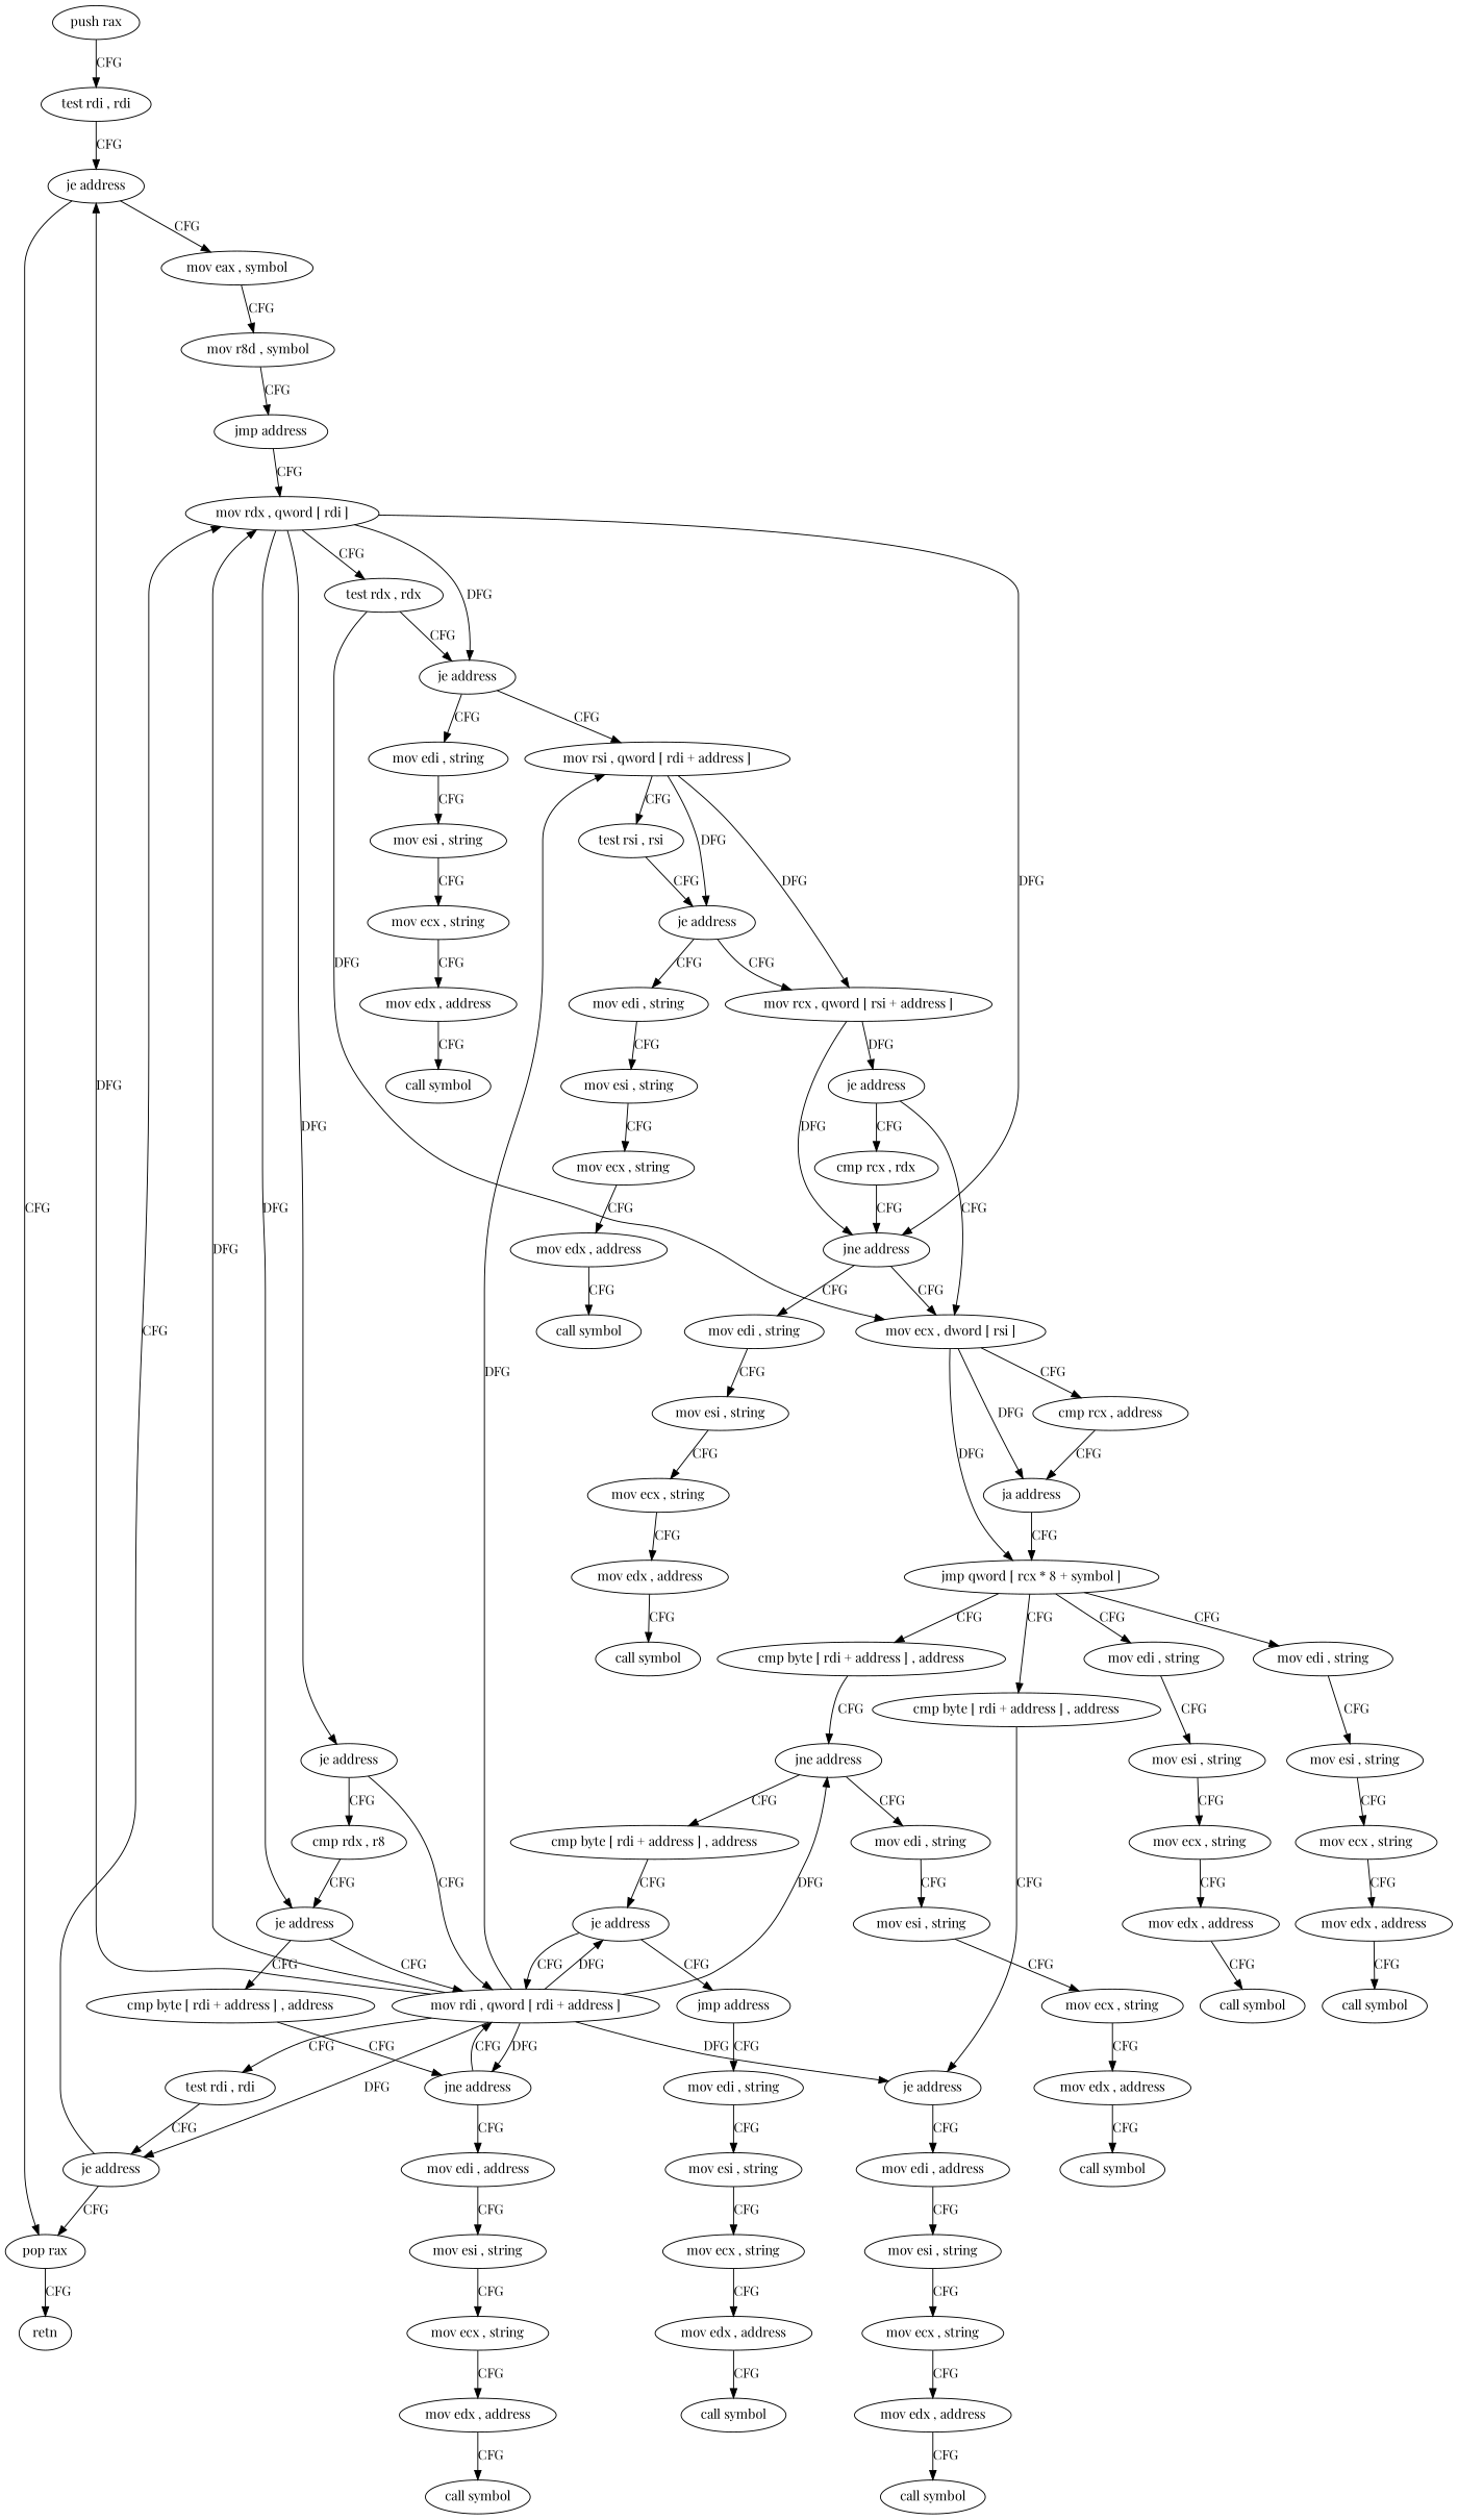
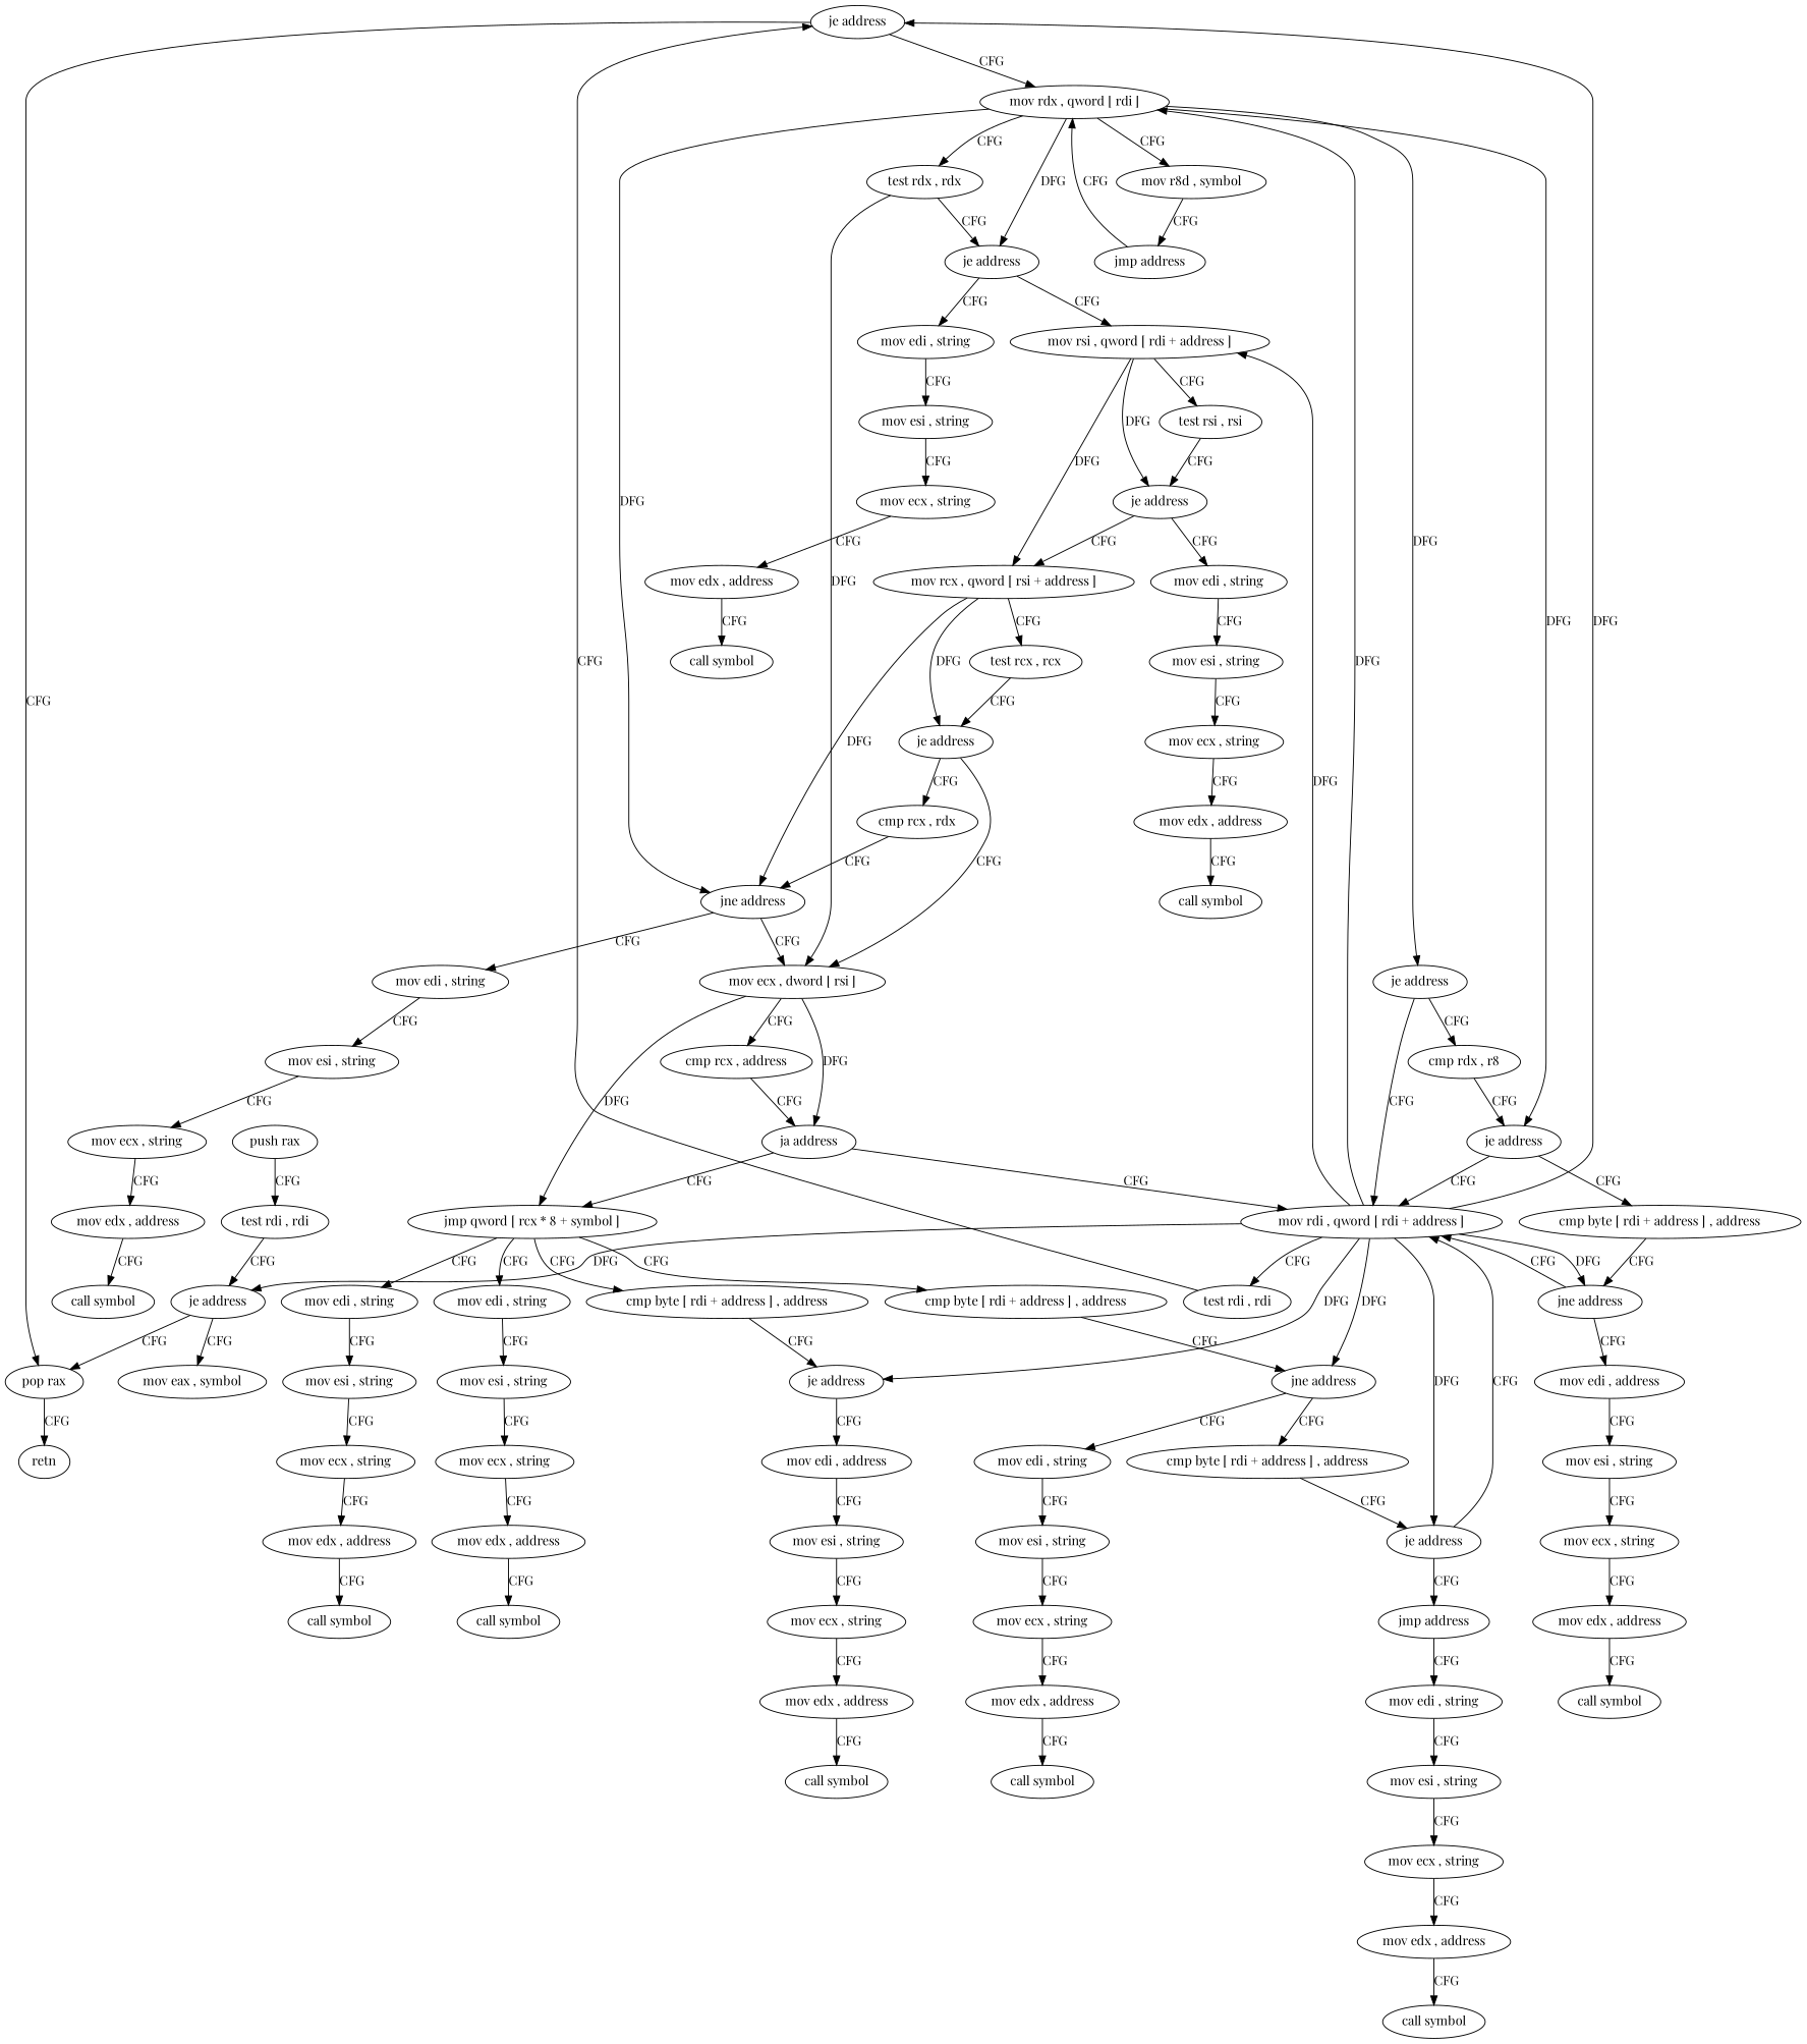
  digraph {
    fontname="Playfair Display"
    node [fontname="Playfair Display"]
    edge [fontname="Playfair Display"]
    n1 [label="push rax"]
    n2 [label="test rdi , rdi"]
    n3 [label="je address"]
    n4 [label="pop rax"]
    n5 [label="mov eax , symbol"]
    n6 [label=retn]
    n7 [label="mov r8d , symbol"]
    n8 [label="jmp address"]
    n9 [label="mov rdx , qword [ rdi ]"]
    n10 [label="test rdx , rdx"]
    n11 [label="je address"]
    n12 [label="jne address"]
    n13 [label="je address"]
    n14 [label="je address"]
    n15 [label="mov ecx , dword [ rsi ]"]
    n16 [label="mov edi , string"]
    n17 [label="mov rsi , qword [ rdi + address ]"]
    n18 [label="mov edi , string"]
    n19 [label="mov rdi , qword [ rdi + address ]"]
    n20 [label="cmp rdx , r8"]
    n21 [label="cmp byte [ rdi + address ] , address"]
    n22 [label="mov esi , string"]
    n23 [label="test rsi , rsi"]
    n24 [label="je address"]
    n25 [label="mov rcx , qword [ rsi + address ]"]
    n26 [label="mov ecx , string"]
    n27 [label="mov edi , string"]
+   n28 [label="test rcx , rcx"]
    n29 [label="je address"]
    n30 [label="cmp rcx , address"]
    n31 [label="ja address"]
    n32 [label="jmp qword [ rcx * 8 + symbol ]"]
    n33 [label="mov edx , address"]
    n34 [label="call symbol"]
    n35 [label="mov esi , string"]
    n36 [label="mov ecx , string"]
    n37 [label="cmp rcx , rdx"]
    n38 [label="mov edx , address"]
    n39 [label="call symbol"]
    n40 [label="cmp byte [ rdi + address ] , address"]
    n41 [label="cmp byte [ rdi + address ] , address"]
    n42 [label="mov edi , string"]
    n43 [label="mov edi , string"]
    n44 [label="test rdi , rdi"]
    n45 [label="je address"]
    n46 [label="jne address"]
    n47 [label="je address"]
    n48 [label="je address"]
    n49 [label="jne address"]
    n50 [label="mov edi , string"]
    n51 [label="cmp byte [ rdi + address ] , address"]
    n52 [label="mov edi , address"]
    n53 [label="jmp address"]
    n54 [label="mov edi , address"]
    n55 [label="mov esi , string"]
    n56 [label="mov esi , string"]
    n57 [label="mov esi , string"]
    n58 [label="mov ecx , string"]
    n59 [label="mov ecx , string"]
    n60 [label="mov ecx , string"]
    n61 [label="mov edx , address"]
    n62 [label="call symbol"]
    n63 [label="mov esi , string"]
    n64 [label="mov ecx , string"]
    n65 [label="mov esi , string"]
    n66 [label="mov ecx , string"]
    n67 [label="mov edx , address"]
    n68 [label="call symbol"]
    n69 [label="mov edx , address"]
    n70 [label="call symbol"]
    n71 [label="mov edx , address"]
    n72 [label="call symbol"]
    n73 [label="mov edi , string"]
    n74 [label="mov esi , string"]
    n75 [label="mov edx , address"]
    n76 [label="call symbol"]
    n77 [label="mov ecx , string"]
    n78 [label="mov edx , address"]
    n79 [label="call symbol"]
    n80 [label="mov esi , string"]
    n81 [label="mov ecx , string"]
    n82 [label="mov edx , address"]
    n83 [label="call symbol"]
    n1 -> n2 [label=CFG]
    n2 -> n3 [label=CFG]
    n3 -> n4 [label=CFG]
    n3 -> n5 [label=CFG]
    n4 -> n6 [label=CFG]
-   n5 -> n7 [label=CFG]
+   n9 -> n7 [label=CFG]
    n7 -> n8 [label=CFG]
    n8 -> n9 [label=CFG]
    n9 -> n10 [label=CFG]
    n9 -> n11 [label=DFG]
    n9 -> n12 [label=DFG]
    n9 -> n13 [label=DFG]
    n9 -> n14 [label=DFG]
    n10 -> n11 [label=CFG]
    n10 -> n15 [label=DFG]
    n11 -> n16 [label=CFG]
    n11 -> n17 [label=CFG]
    n12 -> n15 [label=CFG]
    n12 -> n18 [label=CFG]
    n13 -> n19 [label=CFG]
    n13 -> n20 [label=CFG]
    n14 -> n19 [label=CFG]
    n14 -> n21 [label=CFG]
    n15 -> n30 [label=CFG]
    n15 -> n31 [label=DFG]
    n15 -> n32 [label=DFG]
    n16 -> n22 [label=CFG]
    n17 -> n23 [label=CFG]
    n17 -> n24 [label=DFG]
    n17 -> n25 [label=DFG]
    n18 -> n57 [label=CFG]
    n19 -> n3 [label=DFG]
    n19 -> n9 [label=DFG]
    n19 -> n17 [label=DFG]
    n19 -> n44 [label=CFG]
    n19 -> n45 [label=DFG]
    n19 -> n46 [label=DFG]
    n19 -> n47 [label=DFG]
    n19 -> n48 [label=DFG]
    n19 -> n49 [label=DFG]
    n20 -> n14 [label=CFG]
    n21 -> n49 [label=CFG]
    n22 -> n26 [label=CFG]
    n23 -> n24 [label=CFG]
    n24 -> n25 [label=CFG]
    n24 -> n27 [label=CFG]
    n25 -> n12 [label=DFG]
+   n25 -> n28 [label=CFG]
    n25 -> n29 [label=DFG]
    n26 -> n33 [label=CFG]
    n27 -> n35 [label=CFG]
+   n28 -> n29 [label=CFG]
    n29 -> n15 [label=CFG]
    n29 -> n37 [label=CFG]
    n30 -> n31 [label=CFG]
+   n31 -> n19 [label=CFG]
    n31 -> n32 [label=CFG]
    n32 -> n40 [label=CFG]
    n32 -> n41 [label=CFG]
    n32 -> n42 [label=CFG]
    n32 -> n43 [label=CFG]
    n33 -> n34 [label=CFG]
    n35 -> n36 [label=CFG]
    n36 -> n38 [label=CFG]
    n37 -> n12 [label=CFG]
    n38 -> n39 [label=CFG]
    n40 -> n46 [label=CFG]
    n41 -> n47 [label=CFG]
    n42 -> n55 [label=CFG]
    n43 -> n56 [label=CFG]
    n44 -> n45 [label=CFG]
    n45 -> n4 [label=CFG]
    n45 -> n9 [label=CFG]
    n46 -> n50 [label=CFG]
    n46 -> n51 [label=CFG]
    n47 -> n52 [label=CFG]
    n48 -> n19 [label=CFG]
    n48 -> n53 [label=CFG]
    n49 -> n19 [label=CFG]
    n49 -> n54 [label=CFG]
    n50 -> n63 [label=CFG]
    n51 -> n48 [label=CFG]
    n52 -> n65 [label=CFG]
    n53 -> n73 [label=CFG]
    n54 -> n80 [label=CFG]
    n55 -> n59 [label=CFG]
    n56 -> n60 [label=CFG]
    n57 -> n58 [label=CFG]
    n58 -> n61 [label=CFG]
    n59 -> n67 [label=CFG]
    n60 -> n69 [label=CFG]
    n61 -> n62 [label=CFG]
    n63 -> n64 [label=CFG]
    n64 -> n71 [label=CFG]
    n65 -> n66 [label=CFG]
    n66 -> n75 [label=CFG]
    n67 -> n68 [label=CFG]
    n69 -> n70 [label=CFG]
    n71 -> n72 [label=CFG]
    n73 -> n74 [label=CFG]
    n74 -> n77 [label=CFG]
    n75 -> n76 [label=CFG]
    n77 -> n78 [label=CFG]
    n78 -> n79 [label=CFG]
    n80 -> n81 [label=CFG]
    n81 -> n82 [label=CFG]
    n82 -> n83 [label=CFG]
  }
